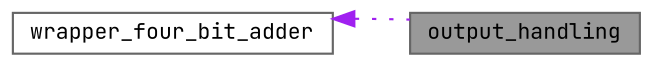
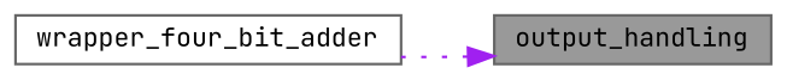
  digraph {
    rankdir=RL
    fontname="JetBrains Mono"
    node [fontname="JetBrains Mono" fontsize=10 shape=box style=filled]
    n1 [color=gray40 fillcolor=grey60 fontcolor=black height=0.2 label=output_handling width=0.4]
    n2 [color=grey40 fillcolor=white height=0.2 label=wrapper_four_bit_adder width=0.4]
-   n2 -> n1 [color=purple dir=back fontname="JetBrains Mono" fontsize=10 labelfontname=Helvetica labelfontsize=10 style=dotted]
+   n1 -> n2 [color=purple dir=back fontname="JetBrains Mono" fontsize=10 labelfontname=Helvetica labelfontsize=10 style=dotted]
  }
